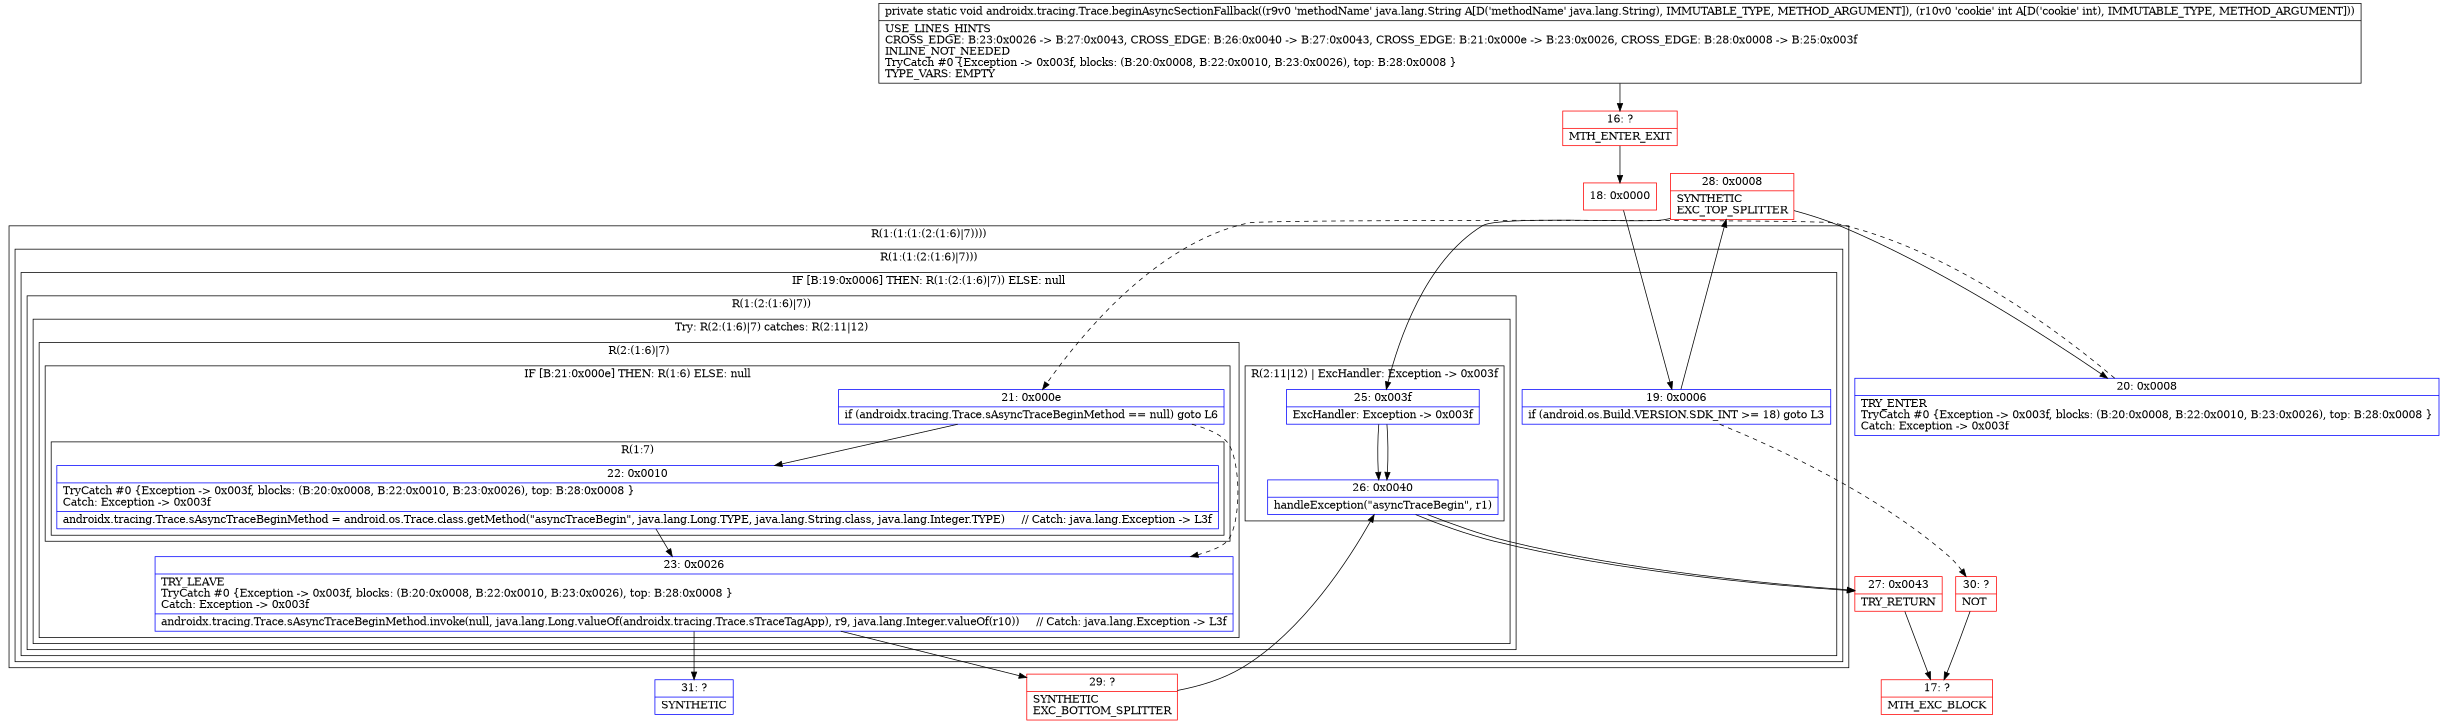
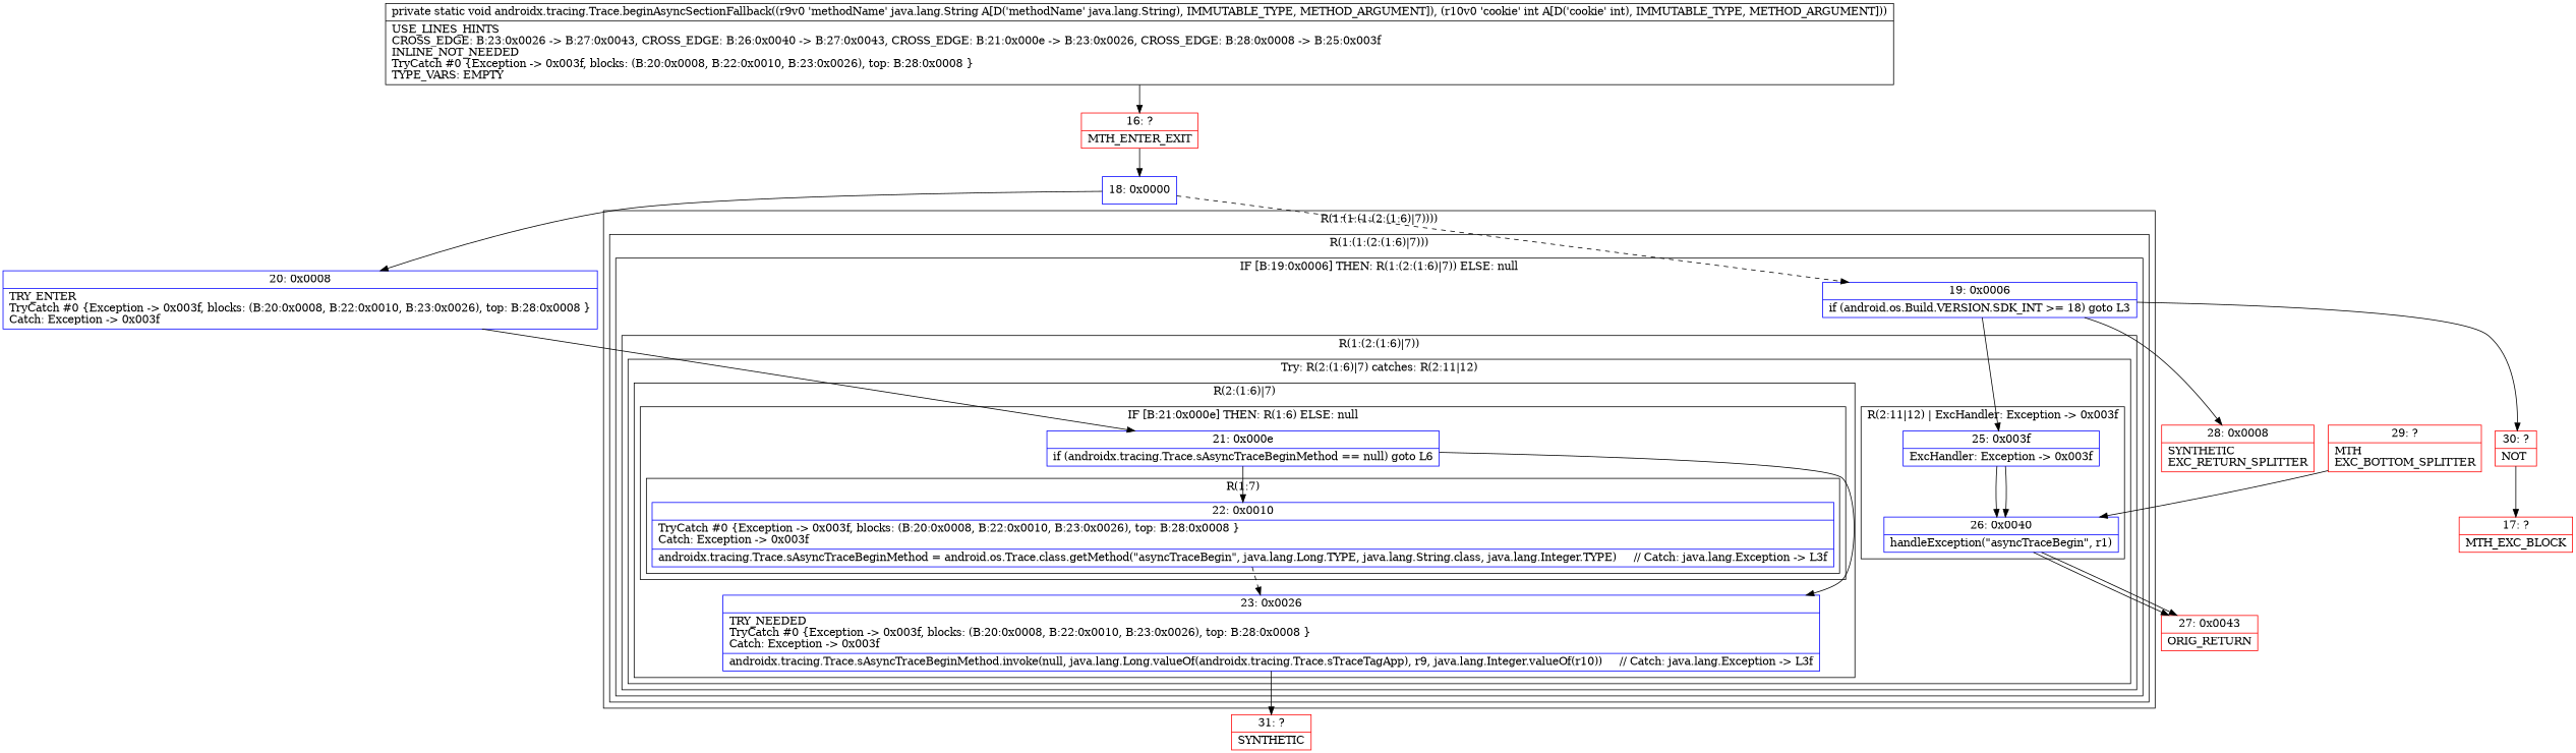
  digraph {
    node [color=red shape=record]
    n1 [color=blue label="{22\:\ 0x0010|TryCatch #0 \{Exception \-\> 0x003f, blocks: (B:20:0x0008, B:22:0x0010, B:23:0x0026), top: B:28:0x0008 \}\lCatch: Exception \-\> 0x003f\l|androidx.tracing.Trace.sAsyncTraceBeginMethod = android.os.Trace.class.getMethod(\"asyncTraceBegin\", java.lang.Long.TYPE, java.lang.String.class, java.lang.Integer.TYPE)     \/\/ Catch: java.lang.Exception \-\> L3f\l}"]
    n2 [color=blue label="{21\:\ 0x000e|if (androidx.tracing.Trace.sAsyncTraceBeginMethod == null) goto L6\l}"]
-   n3 [color=blue label="{23\:\ 0x0026|TRY_LEAVE\lTryCatch #0 \{Exception \-\> 0x003f, blocks: (B:20:0x0008, B:22:0x0010, B:23:0x0026), top: B:28:0x0008 \}\lCatch: Exception \-\> 0x003f\l|androidx.tracing.Trace.sAsyncTraceBeginMethod.invoke(null, java.lang.Long.valueOf(androidx.tracing.Trace.sTraceTagApp), r9, java.lang.Integer.valueOf(r10))     \/\/ Catch: java.lang.Exception \-\> L3f\l}"]
+   n3 [color=blue label="{23\:\ 0x0026|TRY_NEEDED\lTryCatch #0 \{Exception \-\> 0x003f, blocks: (B:20:0x0008, B:22:0x0010, B:23:0x0026), top: B:28:0x0008 \}\lCatch: Exception \-\> 0x003f\l|androidx.tracing.Trace.sAsyncTraceBeginMethod.invoke(null, java.lang.Long.valueOf(androidx.tracing.Trace.sTraceTagApp), r9, java.lang.Integer.valueOf(r10))     \/\/ Catch: java.lang.Exception \-\> L3f\l}"]
    n4 [color=blue label="{25\:\ 0x003f|ExcHandler: Exception \-\> 0x003f\l}"]
    n5 [color=blue label="{26\:\ 0x0040|handleException(\"asyncTraceBegin\", r1)\l}"]
    n6 [color=blue label="{19\:\ 0x0006|if (android.os.Build.VERSION.SDK_INT \>= 18) goto L3\l}"]
-   n7 [label="{29\:\ ?|SYNTHETIC\lEXC_BOTTOM_SPLITTER\l}"]
-   n8 [color=blue label="{31\:\ ?|SYNTHETIC\l}"]
-   n9 [label="{27\:\ 0x0043|TRY_RETURN\l}"]
-   n10 [label="{28\:\ 0x0008|SYNTHETIC\lEXC_TOP_SPLITTER\l}"]
+   n7 [label="{29\:\ ?|MTH\lEXC_BOTTOM_SPLITTER\l}"]
+   n8 [label="{31\:\ ?|SYNTHETIC\l}"]
+   n9 [label="{27\:\ 0x0043|ORIG_RETURN\l}"]
+   n10 [label="{28\:\ 0x0008|SYNTHETIC\lEXC_RETURN_SPLITTER\l}"]
    n11 [label="{30\:\ ?|NOT\l}"]
    n12 [color=blue label="{20\:\ 0x0008|TRY_ENTER\lTryCatch #0 \{Exception \-\> 0x003f, blocks: (B:20:0x0008, B:22:0x0010, B:23:0x0026), top: B:28:0x0008 \}\lCatch: Exception \-\> 0x003f\l}"]
    n13 [label="{17\:\ ?|MTH_EXC_BLOCK\l}"]
    n14 [label="{16\:\ ?|MTH_ENTER_EXIT\l}"]
-   n15 [label="{18\:\ 0x0000}"]
+   n15 [color=blue label="{18\:\ 0x0000}"]
    n16 [label="{private static void androidx.tracing.Trace.beginAsyncSectionFallback((r9v0 'methodName' java.lang.String A[D('methodName' java.lang.String), IMMUTABLE_TYPE, METHOD_ARGUMENT]), (r10v0 'cookie' int A[D('cookie' int), IMMUTABLE_TYPE, METHOD_ARGUMENT]))  | USE_LINES_HINTS\lCROSS_EDGE: B:23:0x0026 \-\> B:27:0x0043, CROSS_EDGE: B:26:0x0040 \-\> B:27:0x0043, CROSS_EDGE: B:21:0x000e \-\> B:23:0x0026, CROSS_EDGE: B:28:0x0008 \-\> B:25:0x003f\lINLINE_NOT_NEEDED\lTryCatch #0 \{Exception \-\> 0x003f, blocks: (B:20:0x0008, B:22:0x0010, B:23:0x0026), top: B:28:0x0008 \}\lTYPE_VARS: EMPTY\l}" color=""]
    subgraph cluster_1 {
      label="R(1:(1:(1:(2:(1:6)|7))))"
      subgraph cluster_2 {
        label="R(1:(1:(2:(1:6)|7)))"
        subgraph cluster_3 {
          label="IF [B:19:0x0006] THEN: R(1:(2:(1:6)|7)) ELSE: null"
          n6
          subgraph cluster_4 {
            label="R(1:(2:(1:6)|7))"
            subgraph cluster_5 {
              label="Try: R(2:(1:6)|7) catches: R(2:11|12)"
              subgraph cluster_6 {
                label="R(2:(1:6)|7)"
                n3
                subgraph cluster_7 {
                  label="IF [B:21:0x000e] THEN: R(1:6) ELSE: null"
                  n2
                  subgraph cluster_8 {
                    label="R(1:7)"
                    n1
                  }
                }
              }
              subgraph cluster_9 {
                label="R(2:11|12) | ExcHandler: Exception \-\> 0x003f\l"
                n4
                n5
              }
            }
          }
        }
      }
    }
    subgraph cluster_10 {
      label="R(2:11|12) | ExcHandler: Exception \-\> 0x003f\l"
    }
-   n1 -> n3
+   n1 -> n3 [style=dashed]
    n2 -> n1
-   n2 -> n3 [style=dashed]
-   n3 -> n7
+   n2 -> n3 [style=solid]
    n3 -> n8
    n4 -> n5
    n4 -> n5
    n5 -> n9
    n5 -> n9
    n6 -> n10
-   n6 -> n11 [style=dashed]
+   n6 -> n11 [style=solid]
    n7 -> n5
-   n9 -> n13
-   n10 -> n4
-   n10 -> n12
+   n6 -> n4
+   n15 -> n12
    n11 -> n13
-   n12 -> n2 [style=dashed]
+   n12 -> n2
    n14 -> n15
-   n15 -> n6
+   n15 -> n6 [style=dashed]
    n16 -> n14
  }
